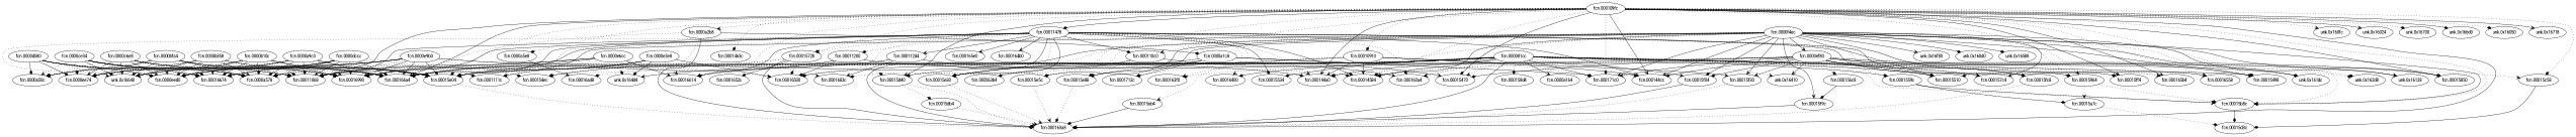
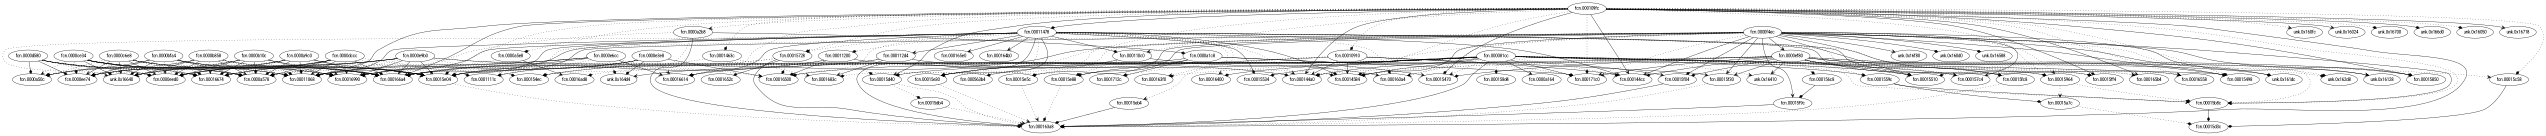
  digraph {
    fontname="Roboto Condensed"
    node [fontname="Roboto Condensed"]
    edge [arrowhead=diamond fontname="Roboto Condensed" style=solid]
    n1 [label="fcn.000109fc"]
    n2 [label="unk.0x16700"]
    n3 [label="unk.0x166d0"]
    n4 [label="unk.0x16050"]
    n5 [label="unk.0x16718"]
    n6 [label="fcn.00015728"]
    n7 [label="fcn.0001463c"]
    n8 [label="fcn.000110c0"]
    n9 [label="fcn.00015510"]
    n10 [label="fcn.00014584"]
    n11 [label="fcn.000144a0"]
    n12 [label="unk.0x160fc"]
    n13 [label="fcn.000144cc"]
    n14 [label="fcn.0000a5e8"]
    n15 [label="fcn.00010910"]
    n16 [label="fcn.00015e30"]
    n17 [label="fcn.00015470"]
    n18 [label="fcn.00015498"]
    n19 [label="unk.0x16024"]
    n20 [label="fcn.00015e04"]
    n21 [label="fcn.00011478"]
    n22 [label="fcn.00015ff4"]
    n23 [label="fcn.00015c58"]
    n24 [label="fcn.000171c0"]
    n25 [label="fcn.000163a8"]
    n26 [label="fcn.000165b4"]
    n27 [label="fcn.000166a4"]
    n28 [label="fcn.00015d40"]
    n29 [label="fcn.00016558"]
    n30 [label="fcn.00011068"]
    n31 [label="fcn.00015b8c"]
    n32 [label="fcn.00016614"]
    n33 [label="fcn.0000a2b8"]
    n34 [label="fcn.00015850"]
    n35 [label="fcn.00016500"]
    n36 [label="fcn.0001652c"]
    n37 [label="fcn.0001683c"]
    n38 [label="fcn.000154ec"]
    n39 [label="fcn.00015e88"]
    n40 [label="fcn.00015e5c"]
    n41 [label="fcn.000160a4"]
    n42 [label="fcn.000563b4"]
    n43 [label="fcn.00016990"]
    n44 [label="fcn.00016ad8"]
    n45 [label="fcn.0000f4ec"]
    n46 [label="fcn.00015964"]
    n47 [label="fcn.00015f04"]
    n48 [label="fcn.00015f30"]
    n49 [label="fcn.00015f9c"]
    n50 [label="fcn.00015fc8"]
    n51 [label="fcn.0000ef80"]
    n52 [label="fcn.000157c4"]
    n53 [label="unk.0x161dc"]
    n54 [label="unk.0x162d8"]
    n55 [label="unk.0x16128"]
    n56 [label="unk.0x164d4"]
    n57 [label="unk.0x16588"]
    n58 [label="unk.0x16f80"]
    n59 [label="unk.0x160d0"]
    n60 [label="fcn.0001712c"]
    n61 [label="fcn.00015eb4"]
    n62 [label="fcn.00016674"]
    n63 [label="fcn.00016400"]
    n64 [label="fcn.00015534"]
    n65 [label="fcn.000163f0"]
    n66 [label="fcn.000112d4"]
    n67 [label="fcn.000165e0"]
    n68 [label="fcn.00011200"]
    n69 [label="fcn.000164b0"]
    n70 [label="fcn.00015d3c"]
    n71 [label="fcn.00015db4"]
    n72 [label="fcn.0000a1c8"]
    n73 [label="fcn.00015a7c"]
    n74 [label="fcn.0001559c"]
    n75 [label="fcn.000156c8"]
    n76 [label="unk.0x16410"]
    n77 [label="fcn.0000d580"]
    n78 [label="fcn.0000a578"]
    n79 [label="fcn.0000a50c"]
    n80 [label="fcn.0000ee74"]
    n81 [label="fcn.0000eed0"]
    n82 [label="unk.0x16640"]
    n83 [label="fcn.0000ce34"]
    n84 [label="fcn.0000c6e8"]
    n85 [label="fcn.0000bfa4"]
    n86 [label="fcn.0000b858"]
    n87 [label="fcn.0000b10c"]
    n88 [label="fcn.0000e9b0"]
    n89 [label="fcn.0000e6cc"]
    n90 [label="fcn.0001111c"]
    n91 [label="fcn.0000dccc"]
    n92 [label="fcn.0000e3e8"]
    n93 [label="fcn.0000a9c0"]
    n94 [label="fcn.000081cc"]
    n95 [label="fcn.0000a164"]
    n96 [label="fcn.000158d4"]
    n1 -> n2 [style=dotted]
    n1 -> n3
    n1 -> n4 [style=dotted]
    n1 -> n5 [arrowhead=vee]
    n1 -> n6 [style=dotted]
    n1 -> n7 [style=dotted]
    n1 -> n8 [arrowhead=vee style=dotted]
    n1 -> n9 [style=dotted]
    n1 -> n10 [style=dotted]
    n1 -> n11 [arrowhead=vee]
    n1 -> n12 [arrowhead=vee style=dotted]
    n1 -> n13 [arrowhead=vee]
    n1 -> n14 [style=dotted]
    n1 -> n15 [style=dotted]
    n1 -> n16 [style=dotted]
    n1 -> n17
    n1 -> n18 [style=dotted]
    n1 -> n19 [arrowhead=vee]
    n1 -> n20 [style=dotted]
    n1 -> n21
    n1 -> n22
    n1 -> n23 [style=dotted]
    n1 -> n24 [style=dotted]
    n1 -> n25
    n1 -> n26 [arrowhead=vee]
    n1 -> n27 [arrowhead=vee]
    n1 -> n28 [arrowhead=vee]
    n1 -> n29 [arrowhead=vee style=dotted]
    n1 -> n30
    n1 -> n31 [arrowhead=vee style=dotted]
    n1 -> n32 [style=dotted]
    n1 -> n33 [arrowhead=vee style=dotted]
    n1 -> n34 [arrowhead=vee]
    n6 -> n20 [arrowhead=vee style=dotted]
    n6 -> n25 [arrowhead=vee]
    n6 -> n27 [arrowhead=vee style=dotted]
    n6 -> n35 [style=dotted]
    n6 -> n36
    n7 -> n37 [arrowhead=vee style=dotted]
    n7 -> n38 [style=dotted]
    n8 -> n39 [style=dotted]
    n8 -> n40 [style=dotted]
    n8 -> n41 [arrowhead=vee]
    n8 -> n42
    n14 -> n43 [style=dotted]
    n14 -> n44 [arrowhead=vee]
    n15 -> n10 [arrowhead=vee]
    n15 -> n11 [arrowhead=vee]
    n15 -> n13
    n15 -> n16 [arrowhead=vee]
    n15 -> n24 [style=dotted]
    n15 -> n48 [arrowhead=vee]
    n15 -> n60 [arrowhead=vee style=dotted]
    n15 -> n61 [arrowhead=vee style=dotted]
    n16 -> n25 [arrowhead=vee style=dotted]
    n20 -> n25 [style=dotted]
    n21 -> n6 [arrowhead=vee style=dotted]
    n21 -> n8
    n21 -> n10
    n21 -> n11 [arrowhead=vee style=dotted]
    n21 -> n13 [arrowhead=vee]
    n21 -> n16 [arrowhead=vee]
    n21 -> n20
    n21 -> n22
    n21 -> n25
    n21 -> n26 [arrowhead=vee style=dotted]
    n21 -> n27
    n21 -> n28 [style=dotted]
    n21 -> n29 [arrowhead=vee]
    n21 -> n30
    n21 -> n31 [arrowhead=vee style=dotted]
    n21 -> n32
    n21 -> n35 [style=dotted]
    n21 -> n41 [style=dotted]
    n21 -> n43
    n21 -> n62 [style=dotted]
    n21 -> n63 [arrowhead=vee style=dotted]
    n21 -> n64
    n21 -> n65 [arrowhead=vee style=dotted]
    n21 -> n66 [arrowhead=vee]
    n21 -> n67 [arrowhead=vee]
    n21 -> n68 [style=dotted]
    n21 -> n69 [arrowhead=vee]
    n23 -> n70
    n28 -> n25 [arrowhead=vee style=dotted]
    n28 -> n71 [style=dotted]
    n31 -> n70
    n33 -> n25
    n33 -> n38 [arrowhead=vee style=dotted]
    n33 -> n43 [arrowhead=vee style=dotted]
    n33 -> n72
    n39 -> n25 [style=dotted]
    n40 -> n25 [arrowhead=vee style=dotted]
    n45 -> n9
    n45 -> n10
    n45 -> n11 [arrowhead=vee style=dotted]
    n45 -> n13 [arrowhead=vee]
    n45 -> n16 [style=dotted]
    n45 -> n18 [arrowhead=vee]
    n45 -> n20 [arrowhead=vee]
-   n45 -> n24 [arrowhead=vee]
+   n45 -> n24 [arrowhead=vee style=dotted]
    n45 -> n27 [style=dotted]
    n45 -> n31
    n45 -> n34
    n45 -> n37 [style=dotted]
    n45 -> n39 [arrowhead=vee]
    n45 -> n40
    n45 -> n41 [arrowhead=vee style=dotted]
    n45 -> n46 [arrowhead=vee style=dotted]
    n45 -> n47
    n45 -> n48 [arrowhead=vee]
    n45 -> n49 [arrowhead=vee]
    n45 -> n50
    n45 -> n51 [arrowhead=vee]
    n45 -> n52 [arrowhead=vee]
    n45 -> n53
    n45 -> n54 [style=dotted]
    n45 -> n55 [arrowhead=vee]
    n45 -> n56 [arrowhead=vee]
    n45 -> n57
    n45 -> n58 [arrowhead=vee]
    n45 -> n59
    n46 -> n31 [style=dotted]
    n46 -> n73 [arrowhead=vee style=dotted]
    n47 -> n25
    n48 -> n25 [style=dotted]
    n49 -> n25 [arrowhead=vee]
    n50 -> n25 [arrowhead=vee style=dotted]
    n51 -> n9 [arrowhead=vee]
    n51 -> n10 [style=dotted]
    n51 -> n11 [style=dotted]
    n51 -> n13
    n51 -> n17
    n51 -> n18
    n51 -> n20 [arrowhead=vee]
    n51 -> n24 [arrowhead=vee]
    n51 -> n46 [style=dotted]
    n51 -> n47
    n51 -> n48 [arrowhead=vee]
    n51 -> n50 [arrowhead=vee]
    n51 -> n52 [arrowhead=vee style=dotted]
    n51 -> n53
    n51 -> n54 [style=dotted]
    n51 -> n55 [arrowhead=vee]
    n51 -> n74 [arrowhead=vee style=dotted]
    n51 -> n75 [style=dotted]
    n51 -> n76 [arrowhead=vee]
    n61 -> n25
    n66 -> n17 [arrowhead=vee]
    n66 -> n37 [arrowhead=vee]
    n66 -> n38
    n66 -> n44 [style=dotted]
    n68 -> n9
    n68 -> n20 [style=dotted]
    n68 -> n27
    n68 -> n28 [style=dotted]
    n68 -> n35
    n71 -> n25 [arrowhead=vee style=dotted]
    n72 -> n16
    n72 -> n24
    n72 -> n39
    n72 -> n47 [arrowhead=vee]
    n72 -> n60
    n73 -> n70 [style=dotted]
    n74 -> n31 [arrowhead=vee]
    n74 -> n73
    n75 -> n49
    n77 -> n20 [style=dotted]
    n77 -> n27
    n77 -> n30 [arrowhead=vee style=dotted]
    n77 -> n43 [arrowhead=vee style=dotted]
    n77 -> n62 [arrowhead=vee style=dotted]
    n77 -> n78
    n77 -> n79
    n77 -> n80
    n77 -> n81
    n77 -> n82 [arrowhead=vee style=dotted]
    n83 -> n20 [arrowhead=vee]
-   n83 -> n27 [style=dotted]
+   n83 -> n27
    n83 -> n30
    n83 -> n43 [style=dotted]
    n83 -> n62
    n83 -> n78 [arrowhead=vee]
    n83 -> n79 [arrowhead=vee style=dotted]
    n83 -> n80 [style=dotted]
    n83 -> n81 [style=dotted]
    n83 -> n82
    n84 -> n20 [arrowhead=vee]
    n84 -> n27 [arrowhead=vee style=dotted]
    n84 -> n30 [style=dotted]
    n84 -> n43
    n84 -> n62 [style=dotted]
    n84 -> n78 [style=dotted]
    n84 -> n79 [style=dotted]
    n84 -> n80 [arrowhead=vee]
    n84 -> n81 [arrowhead=vee]
    n84 -> n82 [arrowhead=vee]
    n85 -> n20
    n85 -> n27
    n85 -> n30 [arrowhead=vee style=dotted]
    n85 -> n43 [arrowhead=vee style=dotted]
    n85 -> n62 [style=dotted]
    n85 -> n78
    n85 -> n79 [arrowhead=vee]
    n85 -> n80
    n85 -> n81 [arrowhead=vee style=dotted]
    n85 -> n82
    n86 -> n20 [arrowhead=vee]
    n86 -> n27 [style=dotted]
    n86 -> n30 [style=dotted]
    n86 -> n43 [arrowhead=vee style=dotted]
    n86 -> n62 [arrowhead=vee style=dotted]
    n86 -> n78 [arrowhead=vee]
    n86 -> n79 [arrowhead=vee]
    n86 -> n80 [style=dotted]
    n86 -> n81
    n86 -> n82 [arrowhead=vee]
    n87 -> n20 [arrowhead=vee style=dotted]
    n87 -> n27
    n87 -> n30 [style=dotted]
    n87 -> n43
    n87 -> n62
    n87 -> n78
    n87 -> n79 [style=dotted]
    n87 -> n80 [style=dotted]
    n87 -> n81
    n87 -> n82 [arrowhead=vee]
    n88 -> n10 [style=dotted]
    n88 -> n11
    n88 -> n20
    n88 -> n27 [arrowhead=vee]
    n88 -> n30 [style=dotted]
    n88 -> n38 [style=dotted]
    n88 -> n43 [arrowhead=vee]
    n88 -> n62
    n88 -> n78 [style=dotted]
    n88 -> n80 [arrowhead=vee style=dotted]
    n88 -> n81
    n88 -> n82 [arrowhead=vee]
    n89 -> n27
    n89 -> n30 [arrowhead=vee]
    n89 -> n32 [arrowhead=vee]
    n89 -> n35 [arrowhead=vee style=dotted]
    n89 -> n43 [arrowhead=vee]
    n89 -> n56 [style=dotted]
    n89 -> n78 [arrowhead=vee style=dotted]
    n89 -> n90 [arrowhead=vee style=dotted]
    n91 -> n20 [arrowhead=vee style=dotted]
    n91 -> n27
    n91 -> n30 [arrowhead=vee]
    n91 -> n43 [arrowhead=vee style=dotted]
    n91 -> n62 [arrowhead=vee]
    n91 -> n78
    n91 -> n80 [arrowhead=vee]
    n91 -> n81
    n91 -> n82 [arrowhead=vee style=dotted]
    n91 -> n90 [style=dotted]
    n92 -> n27 [style=dotted]
    n92 -> n30
    n92 -> n32 [arrowhead=vee style=dotted]
    n92 -> n35 [arrowhead=vee]
    n92 -> n43 [arrowhead=vee style=dotted]
    n92 -> n56
    n92 -> n78 [style=dotted]
    n92 -> n90
    n93 -> n20 [arrowhead=vee]
    n93 -> n27 [arrowhead=vee]
    n93 -> n30
    n93 -> n43 [arrowhead=vee style=dotted]
    n93 -> n62 [arrowhead=vee style=dotted]
    n93 -> n78
    n93 -> n79 [style=dotted]
    n93 -> n80
    n93 -> n81 [arrowhead=vee]
    n93 -> n82 [arrowhead=vee style=dotted]
    n94 -> n9 [arrowhead=vee style=dotted]
    n94 -> n10 [arrowhead=vee]
    n94 -> n11
    n94 -> n13 [arrowhead=vee style=dotted]
    n94 -> n17 [arrowhead=vee style=dotted]
    n94 -> n18
    n94 -> n20 [style=dotted]
    n94 -> n22 [style=dotted]
    n94 -> n23 [arrowhead=vee style=dotted]
    n94 -> n24
    n94 -> n25 [arrowhead=vee]
    n94 -> n26 [arrowhead=vee style=dotted]
    n94 -> n27 [style=dotted]
    n94 -> n28 [arrowhead=vee]
    n94 -> n29 [arrowhead=vee style=dotted]
    n94 -> n30 [arrowhead=vee]
    n94 -> n31 [arrowhead=vee style=dotted]
    n94 -> n32 [arrowhead=vee]
    n94 -> n34
    n94 -> n35 [arrowhead=vee]
    n94 -> n41 [arrowhead=vee style=dotted]
    n94 -> n43 [style=dotted]
    n94 -> n46
    n94 -> n52 [arrowhead=vee]
    n94 -> n62 [arrowhead=vee style=dotted]
    n94 -> n63
    n94 -> n64
    n94 -> n65 [style=dotted]
    n94 -> n74
    n94 -> n76 [arrowhead=vee style=dotted]
    n94 -> n78 [arrowhead=vee style=dotted]
    n94 -> n95 [arrowhead=vee]
    n94 -> n96 [style=dotted]
  }
